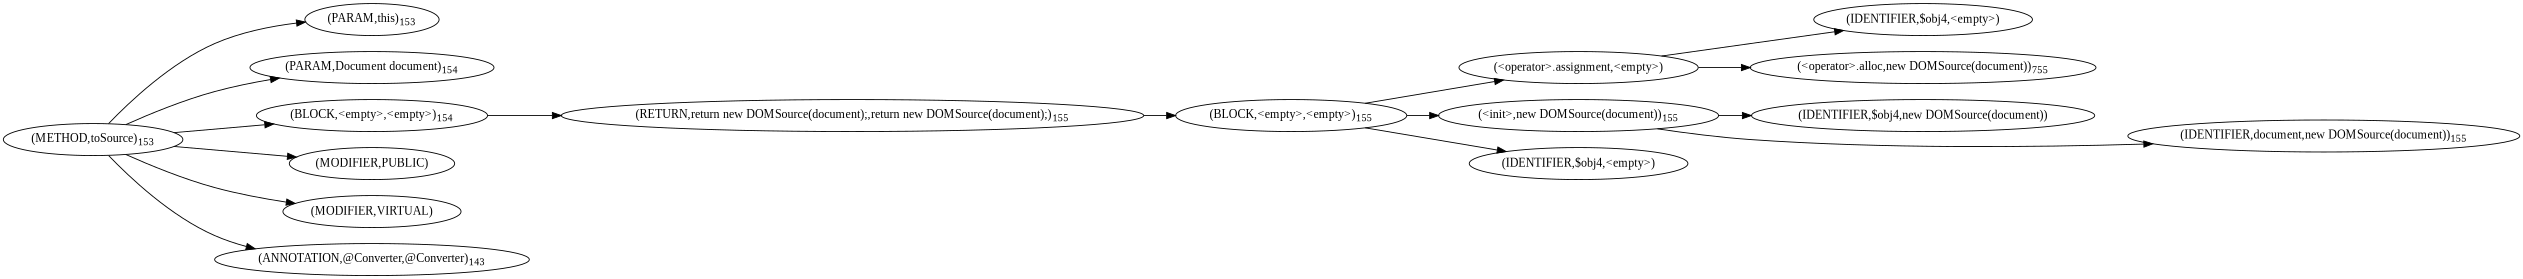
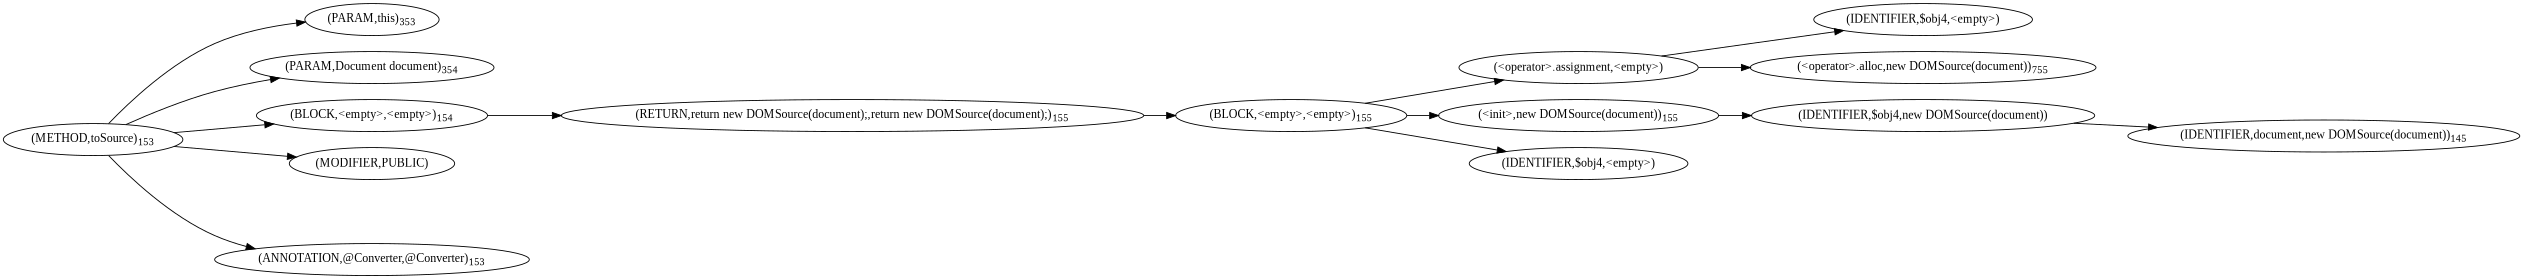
  digraph {
    fontname="Liberation Serif"
    rankdir=LR
    node [fontname="Liberation Serif"]
    edge [fontname="Liberation Serif"]
    n1 [label=<(METHOD,toSource)<SUB>153</SUB>>]
-   n2 [label=<(PARAM,this)<SUB>153</SUB>>]
-   n3 [label=<(PARAM,Document document)<SUB>154</SUB>>]
+   n2 [label=<(PARAM,this)<SUB>353</SUB>>]
+   n3 [label=<(PARAM,Document document)<SUB>354</SUB>>]
    n4 [label=<(BLOCK,&lt;empty&gt;,&lt;empty&gt;)<SUB>154</SUB>>]
    n5 [label=<(MODIFIER,PUBLIC)>]
-   n6 [label=<(MODIFIER,VIRTUAL)>]
-   n7 [label=<(ANNOTATION,@Converter,@Converter)<SUB>143</SUB>>]
+   n7 [label=<(ANNOTATION,@Converter,@Converter)<SUB>153</SUB>>]
    n8 [label=<(RETURN,return new DOMSource(document);,return new DOMSource(document);)<SUB>155</SUB>>]
    n9 [label=<(BLOCK,&lt;empty&gt;,&lt;empty&gt;)<SUB>155</SUB>>]
    n10 [label=<(&lt;operator&gt;.assignment,&lt;empty&gt;)>]
    n11 [label=<(&lt;init&gt;,new DOMSource(document))<SUB>155</SUB>>]
    n12 [label=<(IDENTIFIER,$obj4,&lt;empty&gt;)>]
    n13 [label=<(IDENTIFIER,$obj4,&lt;empty&gt;)>]
    n14 [label=<(&lt;operator&gt;.alloc,new DOMSource(document))<SUB>755</SUB>>]
    n15 [label=<(IDENTIFIER,$obj4,new DOMSource(document))>]
-   n16 [label=<(IDENTIFIER,document,new DOMSource(document))<SUB>155</SUB>>]
+   n16 [label=<(IDENTIFIER,document,new DOMSource(document))<SUB>145</SUB>>]
    n1 -> n2
    n1 -> n3
    n1 -> n4
    n1 -> n5
-   n1 -> n6
    n1 -> n7
    n4 -> n8
    n8 -> n9
    n9 -> n10
    n9 -> n11
    n9 -> n12
    n10 -> n13
    n10 -> n14
    n11 -> n15
-   n11 -> n16
+   n15 -> n16
  }
